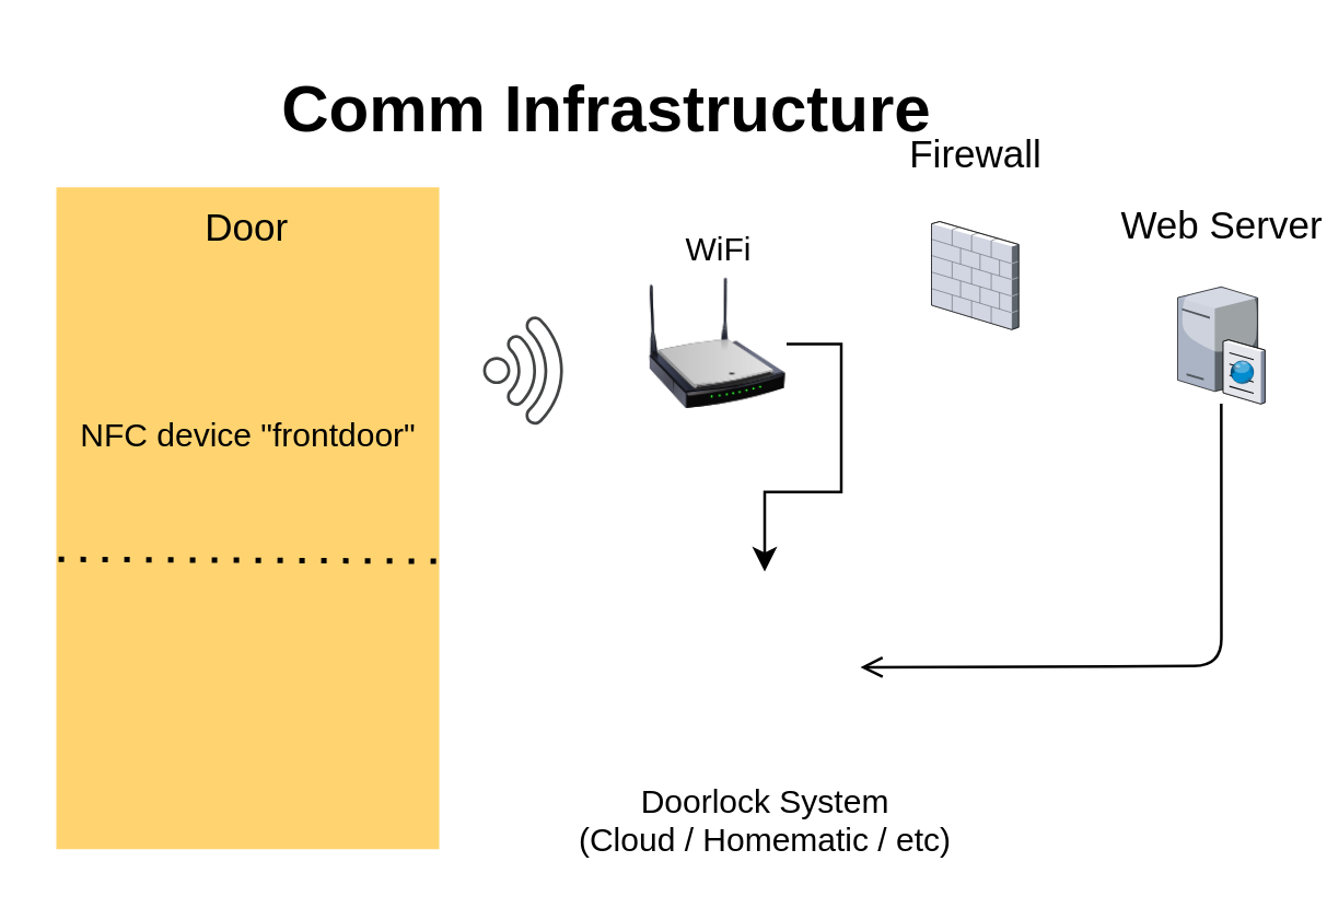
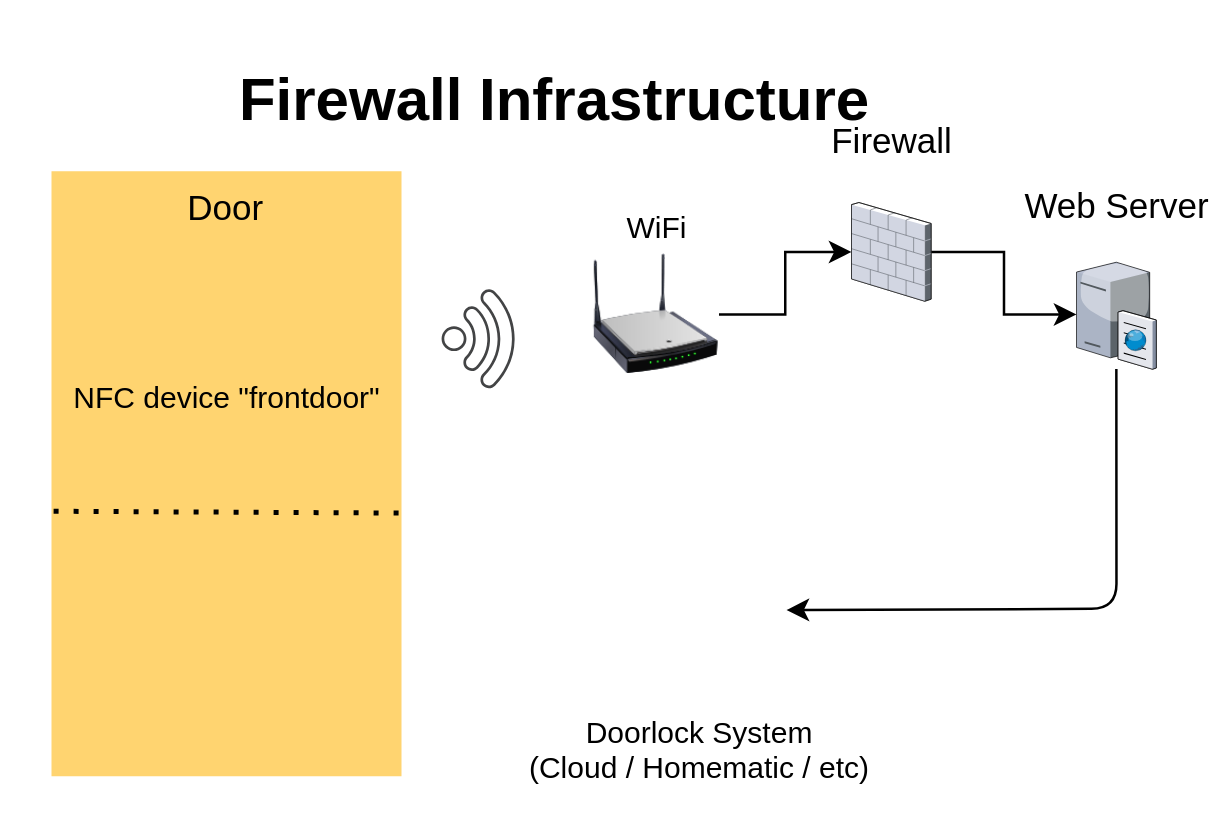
  <mxCell id="0" style=";html=1;" />
  <mxCell id="1" style=";html=1;" parent="0" />
  <mxCell id="2" value="Door" style="whiteSpace=wrap;html=1;fillColor=#FFD470;gradientColor=none;fontSize=14;strokeColor=none;verticalAlign=top;" parent="1" vertex="1"><mxGeometry x="20" y="68" width="140" height="242" as="geometry" /></mxCell>
  <mxCell id="3" value="Web Server" style="verticalLabelPosition=top;aspect=fixed;html=1;verticalAlign=middle;strokeColor=none;shape=mxgraph.citrix.cache_server;fillColor=#66B2FF;gradientColor=#0066CC;fontSize=14;labelPosition=center;align=center;" parent="1" vertex="1"><mxGeometry x="430" y="103.38" width="31.86" height="43.75" as="geometry" /></mxCell>
+ <mxCell id="4" value="" style="edgeStyle=orthogonalEdgeStyle;rounded=0;orthogonalLoop=1;jettySize=auto;html=1;" edge="1" parent="1" source="5" target="3"><mxGeometry relative="1" as="geometry" /></mxCell>
  <mxCell id="5" value="Firewall" style="verticalLabelPosition=top;aspect=fixed;html=1;verticalAlign=top;strokeColor=none;shape=mxgraph.citrix.firewall;fillColor=#66B2FF;gradientColor=#0066CC;fontSize=14;labelPosition=center;align=center;" parent="1" vertex="1"><mxGeometry x="340" y="80.5" width="31.86" height="39.5" as="geometry" /></mxCell>
- <mxCell id="6" value="Comm Infrastructure" style="text;strokeColor=none;fillColor=none;html=1;fontSize=24;fontStyle=1;verticalAlign=middle;align=center;" parent="1" vertex="1"><mxGeometry x="50" y="20" width="341" height="40" as="geometry" /></mxCell>
+ <mxCell id="6" value="Firewall Infrastructure" style="text;strokeColor=none;fillColor=none;html=1;fontSize=24;fontStyle=1;verticalAlign=middle;align=center;" parent="1" vertex="1"><mxGeometry x="50" y="20" width="341" height="40" as="geometry" /></mxCell>
  <mxCell id="7" value="NFC device &quot;frontdoor&quot;" style="shape=image;html=1;verticalAlign=top;verticalLabelPosition=bottom;labelBackgroundColor=none;imageAspect=0;aspect=fixed;image=https://cdn3.iconfinder.com/data/icons/wpzoom-developer-icon-set/500/25-128.png" vertex="1" parent="1"><mxGeometry x="70" y="105" width="40" height="40" as="geometry" /></mxCell>
- <mxCell id="8" style="edgeStyle=orthogonalEdgeStyle;rounded=0;orthogonalLoop=1;jettySize=auto;html=1;exitX=1;exitY=0.5;exitDx=0;exitDy=0;" edge="1" parent="1" source="9" target="13"><mxGeometry relative="1" as="geometry" /></mxCell>
+ <mxCell id="8" style="edgeStyle=orthogonalEdgeStyle;rounded=0;orthogonalLoop=1;jettySize=auto;html=1;exitX=1;exitY=0.5;exitDx=0;exitDy=0;" edge="1" parent="1" source="9" target="5"><mxGeometry relative="1" as="geometry" /></mxCell>
  <mxCell id="9" value="WiFi" style="image;html=1;image=img/lib/clip_art/networking/Wireless_Router_N_128x128.png;labelPosition=center;verticalLabelPosition=top;align=center;verticalAlign=bottom;" vertex="1" parent="1"><mxGeometry x="237" y="100.25" width="50" height="50" as="geometry" /></mxCell>
  <mxCell id="10" value="" style="pointerEvents=1;shadow=0;dashed=0;html=1;strokeColor=none;fillColor=#434445;aspect=fixed;labelPosition=center;verticalLabelPosition=bottom;verticalAlign=top;align=center;outlineConnect=0;shape=mxgraph.vvd.wi_fi;rotation=45;" vertex="1" parent="1"><mxGeometry x="180" y="120" width="30" height="30" as="geometry" /></mxCell>
  <mxCell id="11" value="" style="endArrow=none;dashed=1;html=1;dashPattern=1 3;strokeWidth=2;exitX=0.006;exitY=0.562;exitDx=0;exitDy=0;exitPerimeter=0;entryX=1;entryY=0.565;entryDx=0;entryDy=0;entryPerimeter=0;" edge="1" parent="1" source="2" target="2"><mxGeometry width="50" height="50" relative="1" as="geometry"><mxPoint x="30" y="410" as="sourcePoint" /><mxPoint x="80" y="360" as="targetPoint" /></mxGeometry></mxCell>
  <mxCell id="12" value="" style="shape=image;html=1;verticalAlign=top;verticalLabelPosition=bottom;labelBackgroundColor=#ffffff;imageAspect=0;aspect=fixed;image=https://cdn0.iconfinder.com/data/icons/simpline-mix/64/simpline_43-128.png" vertex="1" parent="1"><mxGeometry x="110" y="68" width="28" height="28" as="geometry" /></mxCell>
  <mxCell id="13" value="&lt;div&gt;Doorlock System &lt;br&gt;&lt;/div&gt;&lt;div&gt;(Cloud / Homematic / etc)&lt;/div&gt;" style="shape=image;html=1;verticalAlign=top;verticalLabelPosition=bottom;labelBackgroundColor=#ffffff;imageAspect=0;aspect=fixed;image=https://cdn0.iconfinder.com/data/icons/hotel-services-48/64/__22._hotel_key-128.png" vertex="1" parent="1"><mxGeometry x="244" y="208.5" width="70" height="70" as="geometry" /></mxCell>
- <mxCell id="14" value="" style="endArrow=open;html=1;entryX=1;entryY=0.5;entryDx=0;entryDy=0;" edge="1" parent="1" source="3" target="13"><mxGeometry width="50" height="50" relative="1" as="geometry"><mxPoint x="420" y="230" as="sourcePoint" /><mxPoint x="470" y="180" as="targetPoint" /><Array as="points"><mxPoint x="446" y="243" /></Array></mxGeometry></mxCell>
+ <mxCell id="14" value="" style="endArrow=classic;html=1;entryX=1;entryY=0.5;entryDx=0;entryDy=0;" edge="1" parent="1" source="3" target="13"><mxGeometry width="50" height="50" relative="1" as="geometry"><mxPoint x="420" y="230" as="sourcePoint" /><mxPoint x="470" y="180" as="targetPoint" /><Array as="points"><mxPoint x="446" y="243" /></Array></mxGeometry></mxCell>
